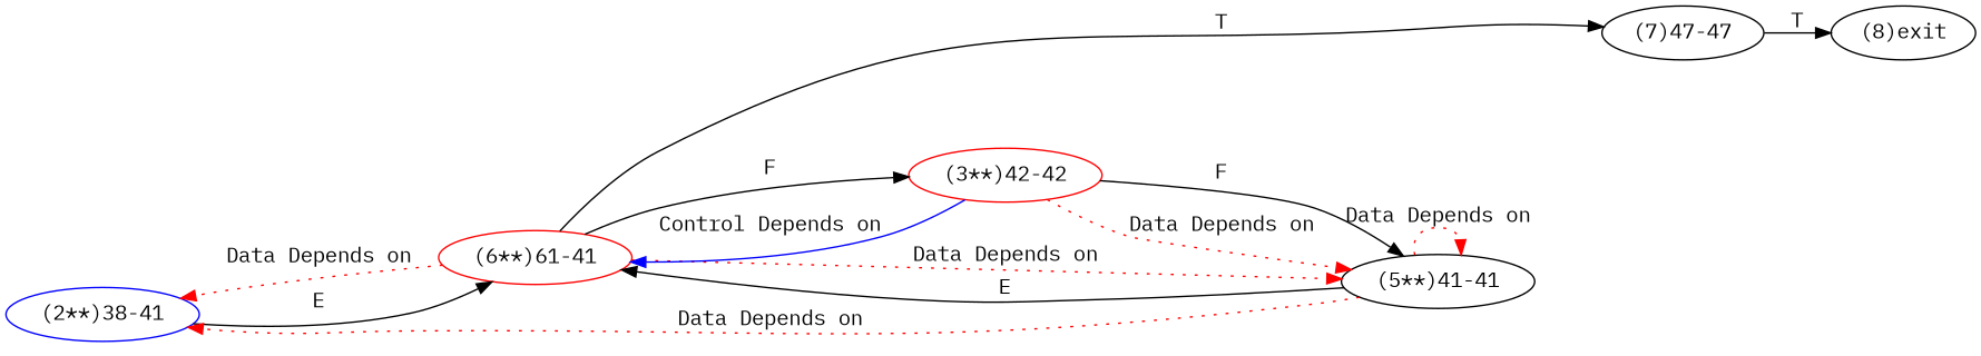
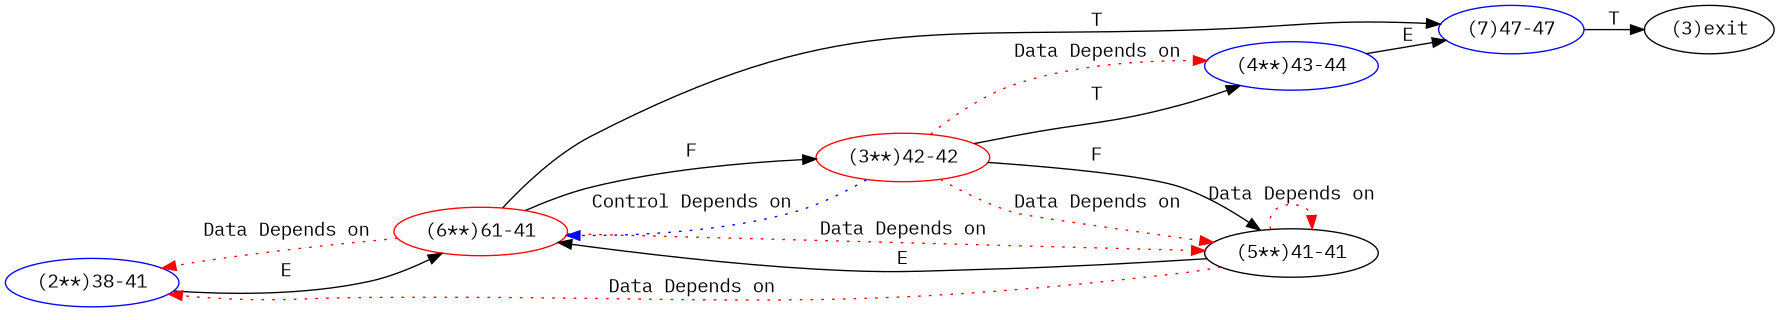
  digraph {
    fontname="IBM Plex Mono"
    rankdir=LR
    node [fontname="IBM Plex Mono"]
    edge [fontname="IBM Plex Mono"]
    n1 [color=blue label="(2**)38-41"]
    n2 [color=red label="(6**)61-41"]
    n3 [color=red label="(3**)42-42"]
    n4 [color=black label="(5**)41-41"]
-   n5 [label="(7)47-47"]
-   n7 [label="(8)exit"]
+   n5 [label="(7)47-47" color=blue]
+   n6 [color=blue label="(4**)43-44"]
+   n7 [label="(3)exit"]
    n1 -> n2 [label=E]
    n2 -> n1 [color=red label="Data Depends on" style=dotted]
    n2 -> n3 [label=F]
    n2 -> n4 [color=red label="Data Depends on" style=dotted]
    n2 -> n5 [label=T]
-   n3 -> n2 [color=blue label="Control Depends on" style=solid]
+   n3 -> n2 [color=blue label="Control Depends on" style=dotted]
    n3 -> n4 [label=F]
    n3 -> n4 [color=red label="Data Depends on" style=dotted]
+   n3 -> n6 [label=T]
+   n3 -> n6 [color=red label="Data Depends on" style=dotted]
    n4 -> n1 [color=red label="Data Depends on" style=dotted]
    n4 -> n2 [label=E]
    n4 -> n4 [color=red label="Data Depends on" style=dotted]
    n5 -> n7 [label=T]
+   n6 -> n5 [label=E]
  }
